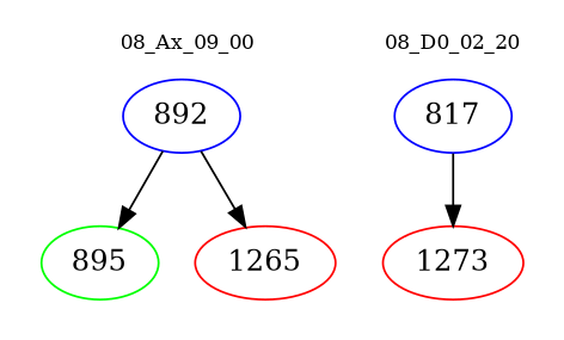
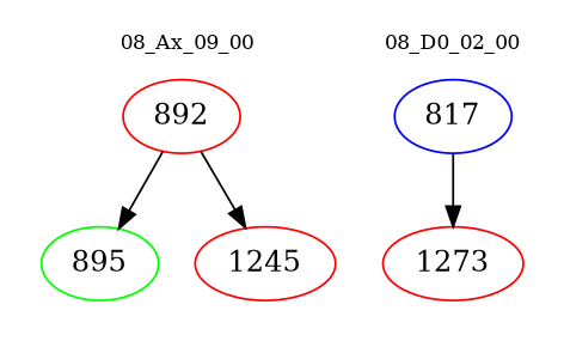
  digraph {
    node [color=blue]
    edge [color=black]
-   n1 [label=892]
+   n1 [color=red label=892]
    n2 [color=green label=895]
-   n3 [color=red label=1265]
+   n3 [color=red label=1245]
    n4 [label=817]
    n5 [color=red label=1273]
    subgraph cluster_1 {
      color=white
      fontsize=10
      label="08_Ax_09_00"
      n1
      n2
      n3
    }
    subgraph cluster_2 {
      color=white
      fontsize=10
-     label="08_D0_02_20"
+     label="08_D0_02_00"
      n4
      n5
    }
    n1 -> n2
    n1 -> n3
    n4 -> n5
  }
